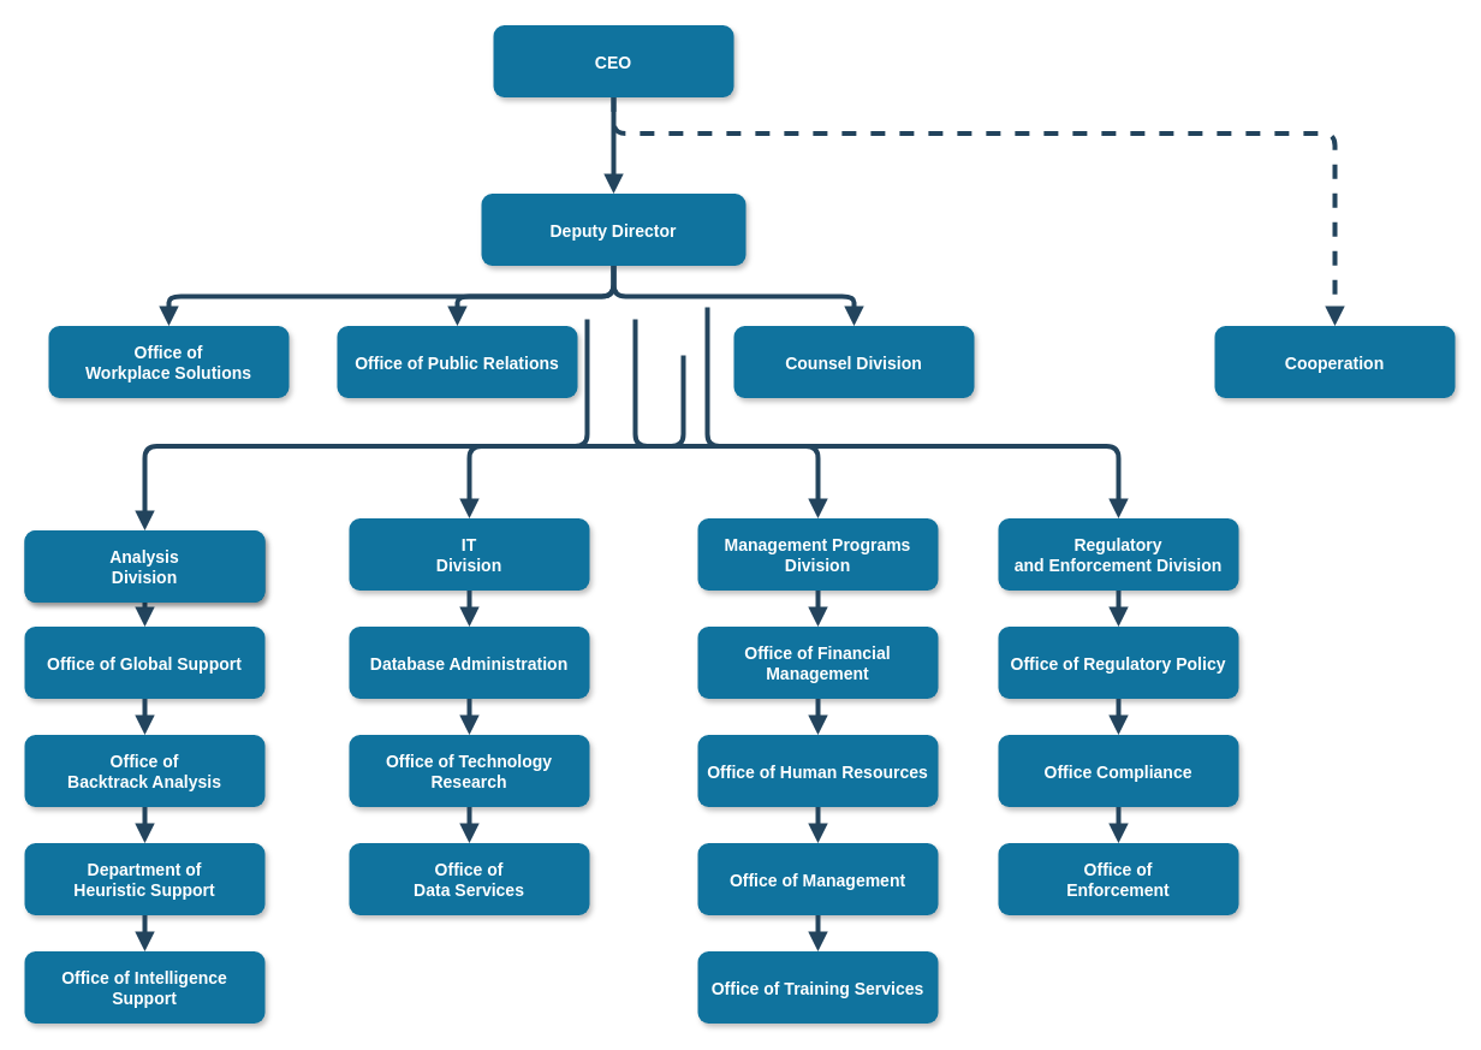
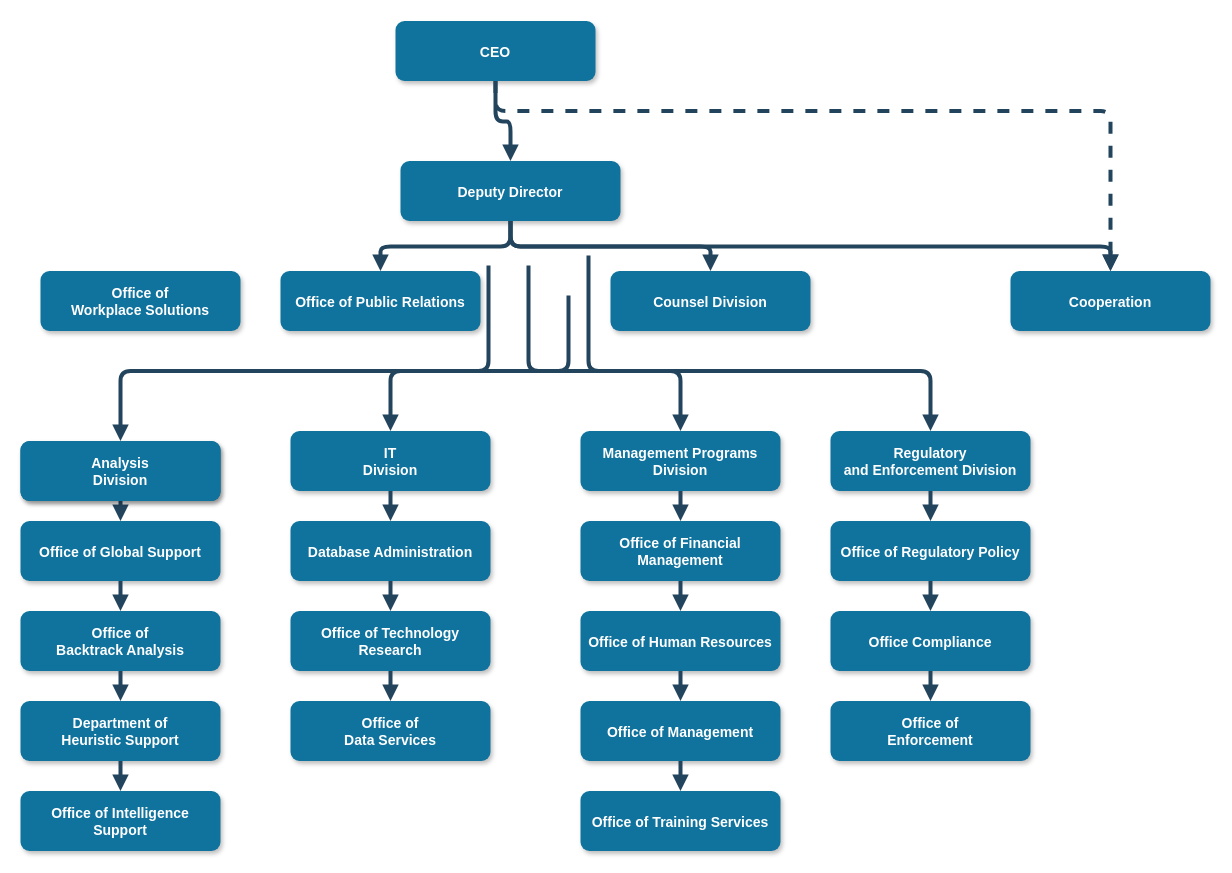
  <mxCell id="0" />
  <mxCell id="1" parent="0" />
- <mxCell id="2" value="CEO" style="rounded=1;fillColor=#10739E;strokeColor=none;shadow=1;gradientColor=none;fontStyle=1;fontColor=#FFFFFF;fontSize=14;" parent="1" vertex="1"><mxGeometry x="410" y="20.5" width="200" height="60" as="geometry" /></mxCell>
+ <mxCell id="2" value="CEO" style="rounded=1;fillColor=#10739E;strokeColor=none;shadow=1;gradientColor=none;fontStyle=1;fontColor=#FFFFFF;fontSize=14;" parent="1" vertex="1"><mxGeometry x="395" y="20.5" width="200" height="60" as="geometry" /></mxCell>
  <mxCell id="3" value="Deputy Director" style="rounded=1;fillColor=#10739E;strokeColor=none;shadow=1;gradientColor=none;fontStyle=1;fontColor=#FFFFFF;fontSize=14;" parent="1" vertex="1"><mxGeometry x="400" y="160.5" width="220" height="60" as="geometry" /></mxCell>
  <mxCell id="4" value="Office of &#10;Workplace Solutions" style="rounded=1;fillColor=#10739E;strokeColor=none;shadow=1;gradientColor=none;fontStyle=1;fontColor=#FFFFFF;fontSize=14;" parent="1" vertex="1"><mxGeometry x="40" y="270.5" width="200" height="60" as="geometry" /></mxCell>
  <mxCell id="5" value="Office of Public Relations" style="rounded=1;fillColor=#10739E;strokeColor=none;shadow=1;gradientColor=none;fontStyle=1;fontColor=#FFFFFF;fontSize=14;" parent="1" vertex="1"><mxGeometry x="280" y="270.5" width="200" height="60" as="geometry" /></mxCell>
  <mxCell id="6" value="Counsel Division" style="rounded=1;fillColor=#10739E;strokeColor=none;shadow=1;gradientColor=none;fontStyle=1;fontColor=#FFFFFF;fontSize=14;" parent="1" vertex="1"><mxGeometry x="610" y="270.5" width="200" height="60" as="geometry" /></mxCell>
  <mxCell id="7" value="Cooperation" style="rounded=1;fillColor=#10739E;strokeColor=none;shadow=1;gradientColor=none;fontStyle=1;fontColor=#FFFFFF;fontSize=14;" parent="1" vertex="1"><mxGeometry x="1010" y="270.5" width="200" height="60" as="geometry" /></mxCell>
  <mxCell id="8" value="Analysis &#10;Division" style="rounded=1;fillColor=#10739E;strokeColor=none;shadow=1;gradientColor=none;fontStyle=1;fontColor=#FFFFFF;fontSize=14;" parent="1" vertex="1"><mxGeometry x="20" y="440.5" width="200" height="60" as="geometry" /></mxCell>
  <mxCell id="9" value="Office of Global Support" style="rounded=1;fillColor=#10739E;strokeColor=none;shadow=1;gradientColor=none;fontStyle=1;fontColor=#FFFFFF;fontSize=14;" parent="1" vertex="1"><mxGeometry x="20" y="520.5" width="200" height="60" as="geometry" /></mxCell>
  <mxCell id="10" value="Office of &#10;Backtrack Analysis" style="rounded=1;fillColor=#10739E;strokeColor=none;shadow=1;gradientColor=none;fontStyle=1;fontColor=#FFFFFF;fontSize=14;" parent="1" vertex="1"><mxGeometry x="20" y="610.5" width="200" height="60" as="geometry" /></mxCell>
  <mxCell id="11" value="Department of &#10;Heuristic Support" style="rounded=1;fillColor=#10739E;strokeColor=none;shadow=1;gradientColor=none;fontStyle=1;fontColor=#FFFFFF;fontSize=14;" parent="1" vertex="1"><mxGeometry x="20" y="700.5" width="200" height="60" as="geometry" /></mxCell>
  <mxCell id="12" value="Office of Intelligence &#10;Support" style="rounded=1;fillColor=#10739E;strokeColor=none;shadow=1;gradientColor=none;fontStyle=1;fontColor=#FFFFFF;fontSize=14;" parent="1" vertex="1"><mxGeometry x="20" y="790.5" width="200" height="60" as="geometry" /></mxCell>
  <mxCell id="13" value="IT&#10;Division" style="rounded=1;fillColor=#10739E;strokeColor=none;shadow=1;gradientColor=none;fontStyle=1;fontColor=#FFFFFF;fontSize=14;" parent="1" vertex="1"><mxGeometry x="290" y="430.5" width="200" height="60" as="geometry" /></mxCell>
  <mxCell id="14" value="Database Administration" style="rounded=1;fillColor=#10739E;strokeColor=none;shadow=1;gradientColor=none;fontStyle=1;fontColor=#FFFFFF;fontSize=14;" parent="1" vertex="1"><mxGeometry x="290" y="520.5" width="200" height="60" as="geometry" /></mxCell>
  <mxCell id="15" value="Office of Technology &#10;Research" style="rounded=1;fillColor=#10739E;strokeColor=none;shadow=1;gradientColor=none;fontStyle=1;fontColor=#FFFFFF;fontSize=14;" parent="1" vertex="1"><mxGeometry x="290" y="610.5" width="200" height="60" as="geometry" /></mxCell>
  <mxCell id="16" value="Office of&#10;Data Services" style="rounded=1;fillColor=#10739E;strokeColor=none;shadow=1;gradientColor=none;fontStyle=1;fontColor=#FFFFFF;fontSize=14;" parent="1" vertex="1"><mxGeometry x="290" y="700.5" width="200" height="60" as="geometry" /></mxCell>
  <mxCell id="17" value="Management Programs &#10;Division" style="rounded=1;fillColor=#10739E;strokeColor=none;shadow=1;gradientColor=none;fontStyle=1;fontColor=#FFFFFF;fontSize=14;" parent="1" vertex="1"><mxGeometry x="580" y="430.5" width="200" height="60" as="geometry" /></mxCell>
  <mxCell id="18" value="Office of Financial &#10;Management" style="rounded=1;fillColor=#10739E;strokeColor=none;shadow=1;gradientColor=none;fontStyle=1;fontColor=#FFFFFF;fontSize=14;" parent="1" vertex="1"><mxGeometry x="580" y="520.5" width="200" height="60" as="geometry" /></mxCell>
  <mxCell id="19" value="Office of Human Resources" style="rounded=1;fillColor=#10739E;strokeColor=none;shadow=1;gradientColor=none;fontStyle=1;fontColor=#FFFFFF;fontSize=14;" parent="1" vertex="1"><mxGeometry x="580" y="610.5" width="200" height="60" as="geometry" /></mxCell>
  <mxCell id="20" value="Office of Management " style="rounded=1;fillColor=#10739E;strokeColor=none;shadow=1;gradientColor=none;fontStyle=1;fontColor=#FFFFFF;fontSize=14;" parent="1" vertex="1"><mxGeometry x="580" y="700.5" width="200" height="60" as="geometry" /></mxCell>
  <mxCell id="21" value="Office of Training Services" style="rounded=1;fillColor=#10739E;strokeColor=none;shadow=1;gradientColor=none;fontStyle=1;fontColor=#FFFFFF;fontSize=14;" parent="1" vertex="1"><mxGeometry x="580" y="790.5" width="200" height="60" as="geometry" /></mxCell>
  <mxCell id="22" value="Regulatory &#10;and Enforcement Division" style="rounded=1;fillColor=#10739E;strokeColor=none;shadow=1;gradientColor=none;fontStyle=1;fontColor=#FFFFFF;fontSize=14;" parent="1" vertex="1"><mxGeometry x="830" y="430.5" width="200" height="60" as="geometry" /></mxCell>
  <mxCell id="23" value="Office of Regulatory Policy" style="rounded=1;fillColor=#10739E;strokeColor=none;shadow=1;gradientColor=none;fontStyle=1;fontColor=#FFFFFF;fontSize=14;" parent="1" vertex="1"><mxGeometry x="830" y="520.5" width="200" height="60" as="geometry" /></mxCell>
  <mxCell id="24" value="Office Compliance" style="rounded=1;fillColor=#10739E;strokeColor=none;shadow=1;gradientColor=none;fontStyle=1;fontColor=#FFFFFF;fontSize=14;" parent="1" vertex="1"><mxGeometry x="830" y="610.5" width="200" height="60" as="geometry" /></mxCell>
  <mxCell id="25" value="Office of &#10;Enforcement" style="rounded=1;fillColor=#10739E;strokeColor=none;shadow=1;gradientColor=none;fontStyle=1;fontColor=#FFFFFF;fontSize=14;" parent="1" vertex="1"><mxGeometry x="830" y="700.5" width="200" height="60" as="geometry" /></mxCell>
  <mxCell id="26" value="" style="edgeStyle=elbowEdgeStyle;elbow=vertical;strokeWidth=4;endArrow=block;endFill=1;fontStyle=1;strokeColor=#23445D;" parent="1" source="2" target="3" edge="1"><mxGeometry x="22" y="165.5" width="100" height="100" as="geometry"><mxPoint x="-240" y="80.5" as="sourcePoint" /><mxPoint x="-140" y="-19.5" as="targetPoint" /></mxGeometry></mxCell>
  <mxCell id="27" value="" style="edgeStyle=elbowEdgeStyle;elbow=vertical;strokeWidth=4;endArrow=block;endFill=1;fontStyle=1;strokeColor=#23445D;" parent="1" source="3" target="5" edge="1"><mxGeometry x="22" y="165.5" width="100" height="100" as="geometry"><mxPoint x="-240" y="80.5" as="sourcePoint" /><mxPoint x="-140" y="-19.5" as="targetPoint" /></mxGeometry></mxCell>
- <mxCell id="28" value="" style="edgeStyle=elbowEdgeStyle;elbow=vertical;strokeWidth=4;endArrow=block;endFill=1;fontStyle=1;strokeColor=#23445D;" parent="1" source="3" target="4" edge="1"><mxGeometry x="22" y="165.5" width="100" height="100" as="geometry"><mxPoint x="-240" y="80.5" as="sourcePoint" /><mxPoint x="-140" y="-19.5" as="targetPoint" /></mxGeometry></mxCell>
+ <mxCell id="28" value="" style="edgeStyle=elbowEdgeStyle;elbow=vertical;strokeWidth=4;endArrow=block;endFill=1;fontStyle=1;strokeColor=#23445D;" parent="1" source="3" target="7" edge="1"><mxGeometry x="22" y="165.5" width="100" height="100" as="geometry"><mxPoint x="-240" y="80.5" as="sourcePoint" /><mxPoint x="-140" y="-19.5" as="targetPoint" /></mxGeometry></mxCell>
  <mxCell id="29" value="" style="edgeStyle=elbowEdgeStyle;elbow=vertical;strokeWidth=4;endArrow=block;endFill=1;fontStyle=1;strokeColor=#23445D;" parent="1" source="3" target="6" edge="1"><mxGeometry x="22" y="165.5" width="100" height="100" as="geometry"><mxPoint x="-240" y="80.5" as="sourcePoint" /><mxPoint x="-140" y="-19.5" as="targetPoint" /></mxGeometry></mxCell>
  <mxCell id="30" value="" style="edgeStyle=elbowEdgeStyle;elbow=vertical;strokeWidth=4;endArrow=block;endFill=1;fontStyle=1;dashed=1;strokeColor=#23445D;" parent="1" source="2" target="7" edge="1"><mxGeometry x="22" y="165.5" width="100" height="100" as="geometry"><mxPoint x="-240" y="80.5" as="sourcePoint" /><mxPoint x="-140" y="-19.5" as="targetPoint" /><Array as="points"><mxPoint x="800" y="110.5" /></Array></mxGeometry></mxCell>
  <mxCell id="31" value="" style="edgeStyle=elbowEdgeStyle;elbow=vertical;strokeWidth=4;endArrow=block;endFill=1;fontStyle=1;strokeColor=#23445D;" parent="1" target="8" edge="1"><mxGeometry x="22" y="165.5" width="100" height="100" as="geometry"><mxPoint x="568" y="295" as="sourcePoint" /><mxPoint x="-140" y="-19.5" as="targetPoint" /><Array as="points"><mxPoint x="290" y="370.5" /></Array></mxGeometry></mxCell>
  <mxCell id="32" value="" style="edgeStyle=elbowEdgeStyle;elbow=vertical;strokeWidth=4;endArrow=block;endFill=1;fontStyle=1;strokeColor=#23445D;" parent="1" target="22" edge="1"><mxGeometry x="22" y="165.5" width="100" height="100" as="geometry"><mxPoint x="588" y="255" as="sourcePoint" /><mxPoint x="-140" y="-19.5" as="targetPoint" /><Array as="points"><mxPoint x="710" y="370.5" /></Array></mxGeometry></mxCell>
  <mxCell id="33" value="" style="edgeStyle=elbowEdgeStyle;elbow=vertical;strokeWidth=4;endArrow=block;endFill=1;fontStyle=1;strokeColor=#23445D;" parent="1" source="8" target="9" edge="1"><mxGeometry x="62" y="165.5" width="100" height="100" as="geometry"><mxPoint x="-200" y="80.5" as="sourcePoint" /><mxPoint x="-100" y="-19.5" as="targetPoint" /></mxGeometry></mxCell>
  <mxCell id="34" value="" style="edgeStyle=elbowEdgeStyle;elbow=vertical;strokeWidth=4;endArrow=block;endFill=1;fontStyle=1;strokeColor=#23445D;" parent="1" source="9" target="10" edge="1"><mxGeometry x="62" y="175.5" width="100" height="100" as="geometry"><mxPoint x="-200" y="90.5" as="sourcePoint" /><mxPoint x="-100" y="-9.5" as="targetPoint" /></mxGeometry></mxCell>
  <mxCell id="35" value="" style="edgeStyle=elbowEdgeStyle;elbow=vertical;strokeWidth=4;endArrow=block;endFill=1;fontStyle=1;strokeColor=#23445D;" parent="1" source="10" target="11" edge="1"><mxGeometry x="62" y="185.5" width="100" height="100" as="geometry"><mxPoint x="-200" y="100.5" as="sourcePoint" /><mxPoint x="-100" y="0.5" as="targetPoint" /></mxGeometry></mxCell>
  <mxCell id="36" value="" style="edgeStyle=elbowEdgeStyle;elbow=vertical;strokeWidth=4;endArrow=block;endFill=1;fontStyle=1;strokeColor=#23445D;" parent="1" source="11" target="12" edge="1"><mxGeometry x="62" y="195.5" width="100" height="100" as="geometry"><mxPoint x="-200" y="110.5" as="sourcePoint" /><mxPoint x="-100" y="10.5" as="targetPoint" /></mxGeometry></mxCell>
  <mxCell id="37" value="" style="edgeStyle=elbowEdgeStyle;elbow=vertical;strokeWidth=4;endArrow=block;endFill=1;fontStyle=1;strokeColor=#23445D;" parent="1" source="13" target="14" edge="1"><mxGeometry x="62" y="165.5" width="100" height="100" as="geometry"><mxPoint x="-200" y="80.5" as="sourcePoint" /><mxPoint x="-100" y="-19.5" as="targetPoint" /></mxGeometry></mxCell>
  <mxCell id="38" value="" style="edgeStyle=elbowEdgeStyle;elbow=vertical;strokeWidth=4;endArrow=block;endFill=1;fontStyle=1;strokeColor=#23445D;" parent="1" source="14" target="15" edge="1"><mxGeometry x="62" y="175.5" width="100" height="100" as="geometry"><mxPoint x="-200" y="90.5" as="sourcePoint" /><mxPoint x="-100" y="-9.5" as="targetPoint" /></mxGeometry></mxCell>
  <mxCell id="39" value="" style="edgeStyle=elbowEdgeStyle;elbow=vertical;strokeWidth=4;endArrow=block;endFill=1;fontStyle=1;strokeColor=#23445D;" parent="1" source="15" target="16" edge="1"><mxGeometry x="62" y="185.5" width="100" height="100" as="geometry"><mxPoint x="-200" y="100.5" as="sourcePoint" /><mxPoint x="-100" y="0.5" as="targetPoint" /></mxGeometry></mxCell>
  <mxCell id="40" value="" style="edgeStyle=elbowEdgeStyle;elbow=vertical;strokeWidth=4;endArrow=block;endFill=1;fontStyle=1;strokeColor=#23445D;" parent="1" source="17" target="18" edge="1"><mxGeometry x="72" y="165.5" width="100" height="100" as="geometry"><mxPoint x="-190" y="80.5" as="sourcePoint" /><mxPoint x="-90" y="-19.5" as="targetPoint" /></mxGeometry></mxCell>
  <mxCell id="41" value="" style="edgeStyle=elbowEdgeStyle;elbow=vertical;strokeWidth=4;endArrow=block;endFill=1;fontStyle=1;strokeColor=#23445D;" parent="1" source="18" target="19" edge="1"><mxGeometry x="72" y="175.5" width="100" height="100" as="geometry"><mxPoint x="-190" y="90.5" as="sourcePoint" /><mxPoint x="-90" y="-9.5" as="targetPoint" /></mxGeometry></mxCell>
  <mxCell id="42" value="" style="edgeStyle=elbowEdgeStyle;elbow=vertical;strokeWidth=4;endArrow=block;endFill=1;fontStyle=1;strokeColor=#23445D;" parent="1" source="19" target="20" edge="1"><mxGeometry x="72" y="185.5" width="100" height="100" as="geometry"><mxPoint x="-190" y="100.5" as="sourcePoint" /><mxPoint x="-90" y="0.5" as="targetPoint" /></mxGeometry></mxCell>
  <mxCell id="43" value="" style="edgeStyle=elbowEdgeStyle;elbow=vertical;strokeWidth=4;endArrow=block;endFill=1;fontStyle=1;strokeColor=#23445D;" parent="1" source="20" target="21" edge="1"><mxGeometry x="72" y="195.5" width="100" height="100" as="geometry"><mxPoint x="-190" y="110.5" as="sourcePoint" /><mxPoint x="-90" y="10.5" as="targetPoint" /></mxGeometry></mxCell>
  <mxCell id="44" value="" style="edgeStyle=elbowEdgeStyle;elbow=vertical;strokeWidth=4;endArrow=block;endFill=1;fontStyle=1;strokeColor=#23445D;" parent="1" source="22" target="23" edge="1"><mxGeometry x="72" y="165.5" width="100" height="100" as="geometry"><mxPoint x="-190" y="80.5" as="sourcePoint" /><mxPoint x="-90" y="-19.5" as="targetPoint" /></mxGeometry></mxCell>
  <mxCell id="45" value="" style="edgeStyle=elbowEdgeStyle;elbow=vertical;strokeWidth=4;endArrow=block;endFill=1;fontStyle=1;strokeColor=#23445D;" parent="1" source="23" target="24" edge="1"><mxGeometry x="72" y="175.5" width="100" height="100" as="geometry"><mxPoint x="-190" y="90.5" as="sourcePoint" /><mxPoint x="-90" y="-9.5" as="targetPoint" /></mxGeometry></mxCell>
  <mxCell id="46" value="" style="edgeStyle=elbowEdgeStyle;elbow=vertical;strokeWidth=4;endArrow=block;endFill=1;fontStyle=1;strokeColor=#23445D;" parent="1" source="24" target="25" edge="1"><mxGeometry x="72" y="185.5" width="100" height="100" as="geometry"><mxPoint x="-190" y="100.5" as="sourcePoint" /><mxPoint x="-90" y="0.5" as="targetPoint" /></mxGeometry></mxCell>
  <mxCell id="47" value="" style="edgeStyle=elbowEdgeStyle;elbow=vertical;strokeWidth=4;endArrow=block;endFill=1;fontStyle=1;strokeColor=#23445D;" parent="1" target="13" edge="1"><mxGeometry x="22" y="165.5" width="100" height="100" as="geometry"><mxPoint x="488" y="265" as="sourcePoint" /><mxPoint x="-140" y="-19.5" as="targetPoint" /><Array as="points"><mxPoint x="390" y="370.5" /></Array></mxGeometry></mxCell>
  <mxCell id="48" value="" style="edgeStyle=elbowEdgeStyle;elbow=vertical;strokeWidth=4;endArrow=block;endFill=1;fontStyle=1;strokeColor=#23445D;" parent="1" target="17" edge="1"><mxGeometry x="22" y="165.5" width="100" height="100" as="geometry"><mxPoint x="528" y="265" as="sourcePoint" /><mxPoint x="-140" y="-19.5" as="targetPoint" /><Array as="points"><mxPoint x="680" y="370.5" /></Array></mxGeometry></mxCell>
  <mxCell id="49" value="Analysis &#10;Division" style="rounded=1;fillColor=#10739E;strokeColor=none;shadow=1;gradientColor=none;fontStyle=1;fontColor=#FFFFFF;fontSize=14;" parent="1" vertex="1"><mxGeometry x="20" y="440.5" width="200" height="60" as="geometry" /></mxCell>
